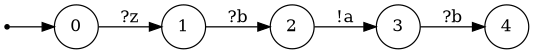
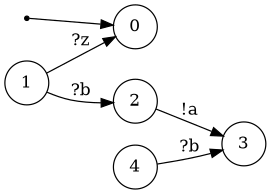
  digraph {
    rankdir=LR
    node [shape=circle]
    ENTRY [shape=point]
    0
    1
    2
    3
    4
    ENTRY -> 0
-   0 -> 1 [label="?z"]
+   1 -> 0 [label="?z"]
    1 -> 2 [label="?b"]
    2 -> 3 [label="!a"]
-   3 -> 4 [label="?b"]
+   4 -> 3 [label="?b"]
  }
